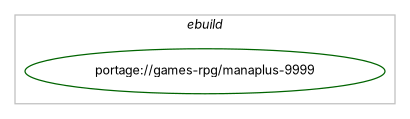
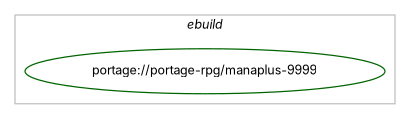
  digraph {
    compound=true
    concentrate=true
    fontname=Inter
    fontsize=10
    newrank=true
    rankdir=LR
    ranksep=1.5
-   n1 [color=darkgreen fontname=Inter fontsize=10 label="portage://games-rpg/manaplus-9999" width=4]
+   n1 [color=darkgreen fontname=Inter fontsize=10 label="portage://portage-rpg/manaplus-9999" width=4]
    subgraph cluster_1 {
      color=gray
      label=<<i>ebuild</i>>
      n1
    }
    subgraph cluster_2 {
      color=gray
      label=<<i>dependencies</i>>
      subgraph cluster_3 {
        color=gray
        fillcolor="#eeeeee"
        label=<<i>compile</i>>
        style=filled
      }
      subgraph cluster_4 {
        color=gray
        fillcolor="#eeeeee"
        label=<<i>compile and run</i>>
        style=filled
      }
      subgraph cluster_5 {
        color=gray
        fillcolor="#eeeeee"
        label=<<i>run</i>>
        style=filled
      }
    }
    subgraph cluster_6 {
      color=gray
      label=<<i>candidates</i>>
      rank=same
    }
  }
